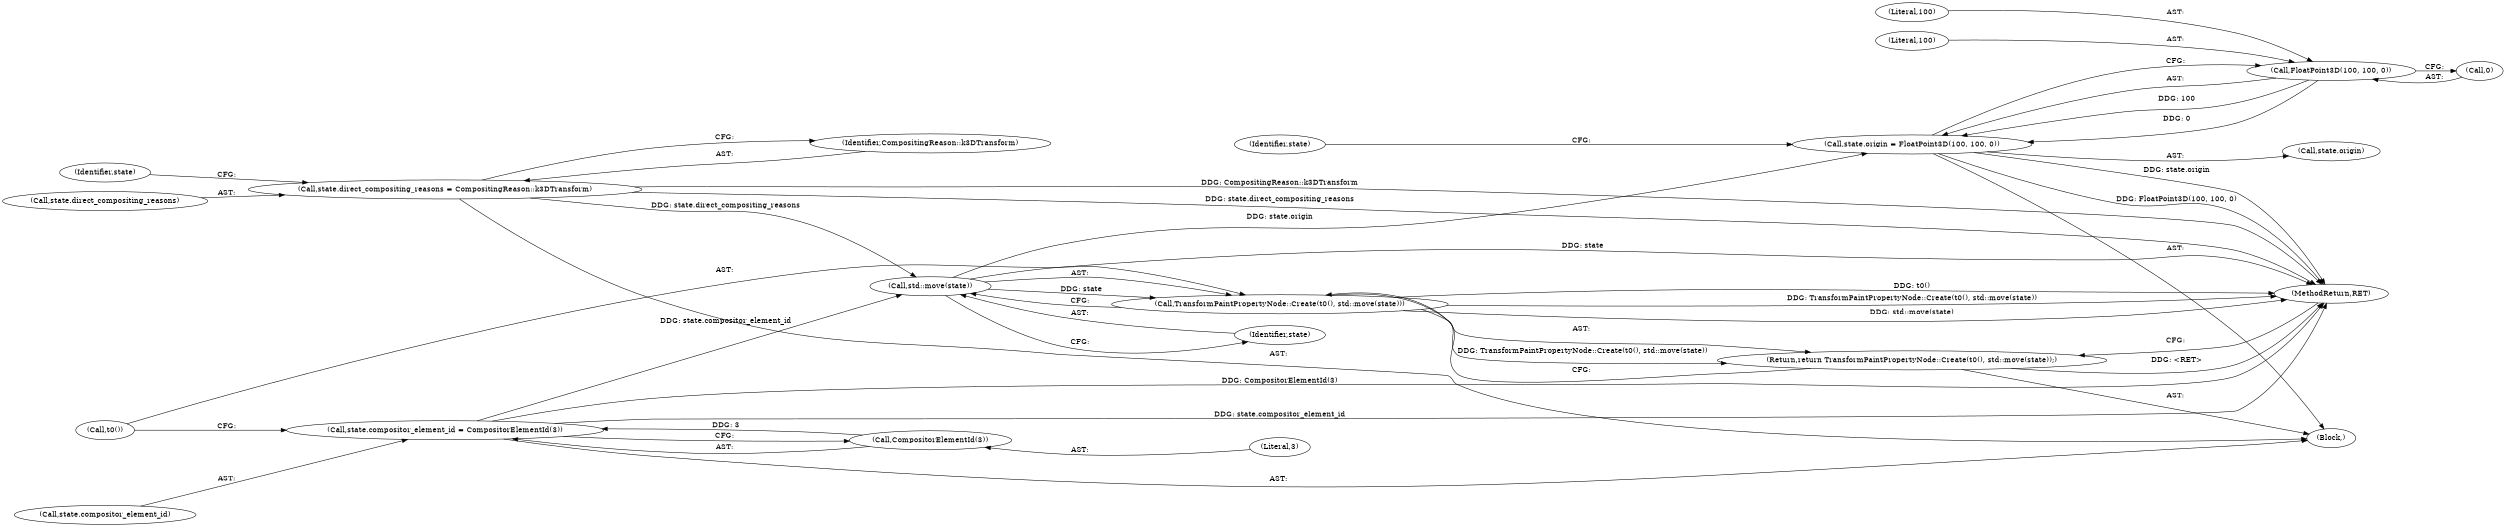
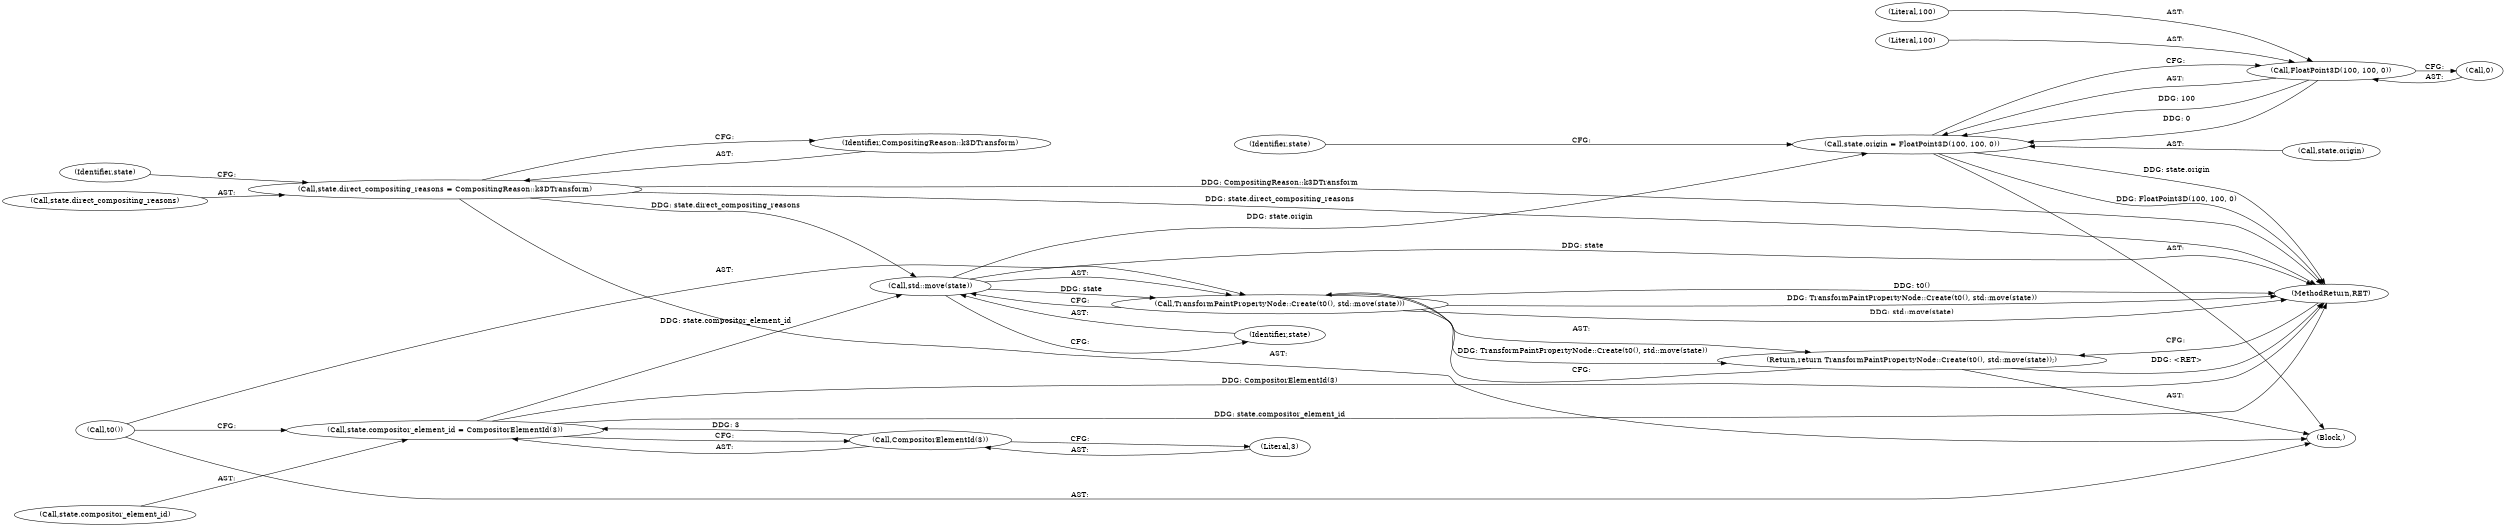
  digraph {
    rankdir=LR
    n1 [label="(Call,std::move(state))"]
    n2 [label="(Call,TransformPaintPropertyNode::Create(t0(), std::move(state)))"]
    n3 [label="(MethodReturn,RET)"]
    n4 [label="(Identifier,state)"]
    n5 [label="(Call,state.origin = FloatPoint3D(100, 100, 0))"]
    n6 [label="(Return,return TransformPaintPropertyNode::Create(t0(), std::move(state));)"]
    n7 [label="(Call,state.direct_compositing_reasons = CompositingReason::k3DTransform)"]
    n8 [label="(Block,)"]
    n9 [label="(Identifier,CompositingReason::k3DTransform)"]
    n10 [label="(Call,state.compositor_element_id = CompositorElementId(3))"]
    n11 [label="(Call,CompositorElementId(3))"]
    n12 [label="(Literal,3)"]
    n13 [label="(Call,FloatPoint3D(100, 100, 0))"]
    n14 [label="(Call,0)"]
    n15 [label="(Call,state.compositor_element_id)"]
    n16 [label="(Literal,100)"]
    n17 [label="(Identifier,state)"]
    n18 [label="(Literal,100)"]
    n19 [label="(Call,state.origin)"]
    n20 [label="(Call,t0())"]
    n21 [label="(Identifier,state)"]
    n22 [label="(Call,state.direct_compositing_reasons)"]
    n1 -> n2 [label="AST: "]
    n1 -> n2 [label="DDG: state"]
    n1 -> n3 [label="DDG: state"]
    n1 -> n4 [label="CFG: "]
    n1 -> n5 [label="DDG: state.origin"]
    n2 -> n1 [label="CFG: "]
    n2 -> n3 [label="DDG: t0()"]
    n2 -> n3 [label="DDG: TransformPaintPropertyNode::Create(t0(), std::move(state))"]
    n2 -> n3 [label="DDG: std::move(state)"]
    n2 -> n6 [label="AST: "]
    n2 -> n6 [label="DDG: TransformPaintPropertyNode::Create(t0(), std::move(state))"]
    n3 -> n6 [label="CFG: "]
    n4 -> n1 [label="AST: "]
    n5 -> n3 [label="DDG: state.origin"]
    n5 -> n3 [label="DDG: FloatPoint3D(100, 100, 0)"]
    n5 -> n8 [label="AST: "]
    n5 -> n13 [label="CFG: "]
    n6 -> n2 [label="CFG: "]
    n6 -> n3 [label="DDG: <RET>"]
    n6 -> n8 [label="AST: "]
    n7 -> n1 [label="DDG: state.direct_compositing_reasons"]
    n7 -> n3 [label="DDG: CompositingReason::k3DTransform"]
    n7 -> n3 [label="DDG: state.direct_compositing_reasons"]
    n7 -> n8 [label="AST: "]
    n7 -> n9 [label="CFG: "]
    n9 -> n7 [label="AST: "]
    n10 -> n1 [label="DDG: state.compositor_element_id"]
    n10 -> n3 [label="DDG: CompositorElementId(3)"]
    n10 -> n3 [label="DDG: state.compositor_element_id"]
-   n10 -> n8 [label="AST: "]
+   n20 -> n8 [label="AST: "]
    n10 -> n11 [label="CFG: "]
    n11 -> n10 [label="AST: "]
    n11 -> n10 [label="DDG: 3"]
+   n11 -> n12 [label="CFG: "]
    n12 -> n11 [label="AST: "]
    n13 -> n5 [label="AST: "]
    n13 -> n5 [label="DDG: 100"]
    n13 -> n5 [label="DDG: 0"]
    n13 -> n14 [label="CFG: "]
    n14 -> n13 [label="AST: "]
    n15 -> n10 [label="AST: "]
    n16 -> n13 [label="AST: "]
    n17 -> n5 [label="CFG: "]
    n18 -> n13 [label="AST: "]
-   n5 -> n19 [label="AST: "]
+   n19 -> n5 [label="AST: "]
    n20 -> n2 [label="AST: "]
    n20 -> n10 [label="CFG: "]
    n21 -> n7 [label="CFG: "]
    n22 -> n7 [label="AST: "]
  }
